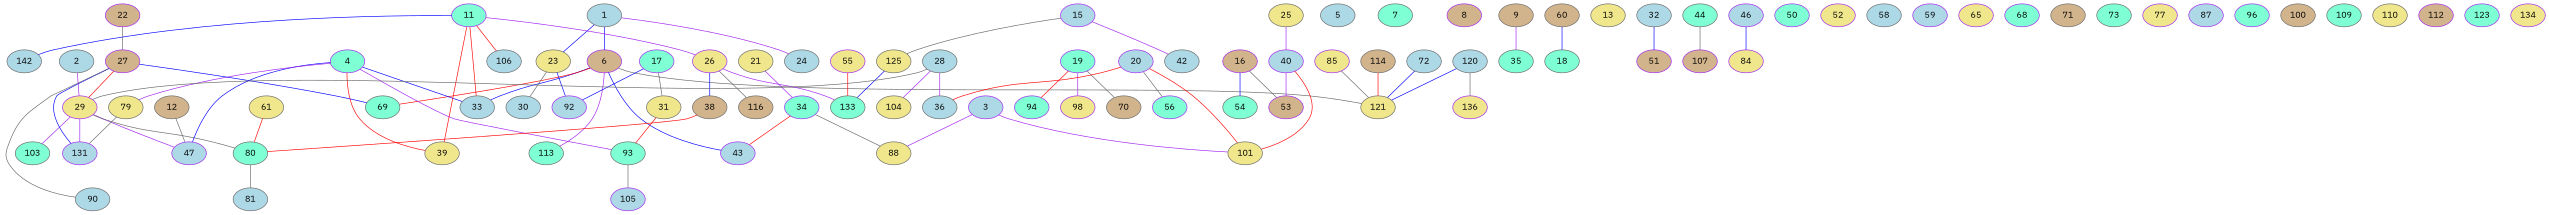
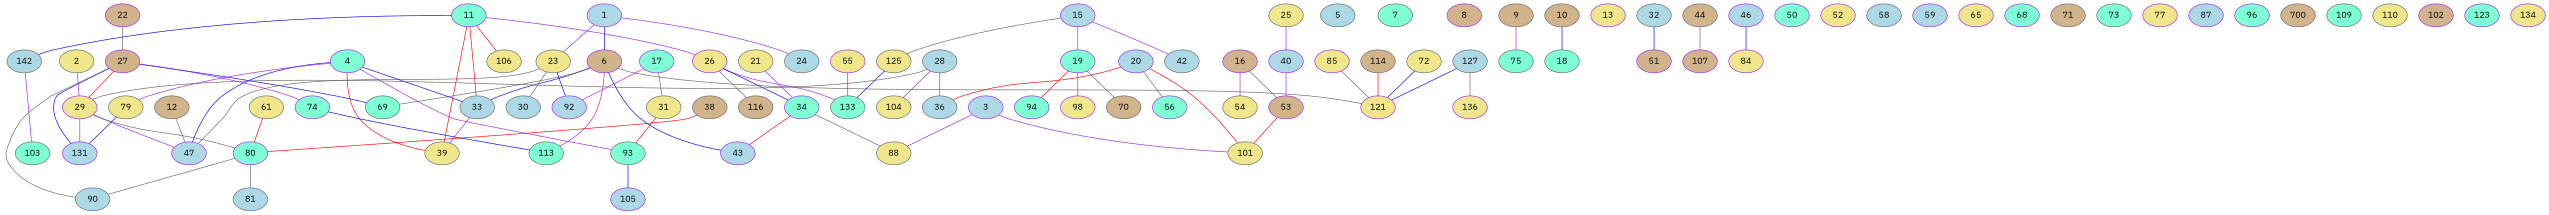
  graph {
    fontname="IBM Plex Sans"
    node [color=gray40 fillcolor=lightblue fontname="IBM Plex Sans" style=filled]
    edge [color=purple fontname="IBM Plex Sans"]
-   1 [super="+140"]
+   1 [color=purple super="+140"]
    6 [color=purple fillcolor=tan super="+108"]
    23 [fillcolor=khaki super="+138"]
    24 [super="+45"]
    33 [super="+63"]
    43 [color=purple]
    69 [fillcolor=aquamarine super="+82"]
    113 [fillcolor=aquamarine super="+124"]
-   121 [fillcolor=khaki super="+135"]
+   121 [color=purple fillcolor=khaki super="+135"]
    47 [color=purple super="+122"]
    92 [color=purple]
    30
    29 [color=purple fillcolor=khaki super="+115"]
-   80 [fillcolor=aquamarine super="+126"]
+   80 [color=purple fillcolor=aquamarine super="+126"]
    131 [color=purple super="+144"]
    103 [fillcolor=aquamarine super="+143"]
-   2
+   2 [fillcolor=khaki]
    3 [color=purple super="+127"]
    88 [fillcolor=khaki]
    101 [fillcolor=khaki super="+130"]
    4 [color=purple fillcolor=aquamarine super="+95"]
    39 [fillcolor=khaki]
    79 [fillcolor=khaki super="+99"]
    93 [fillcolor=aquamarine]
    105 [color=purple]
    5
    7 [fillcolor=aquamarine super="+78"]
    8 [color=purple fillcolor=tan]
    9 [fillcolor=tan super="+75"]
-   35 [fillcolor=aquamarine super="+117"]
+   35 [fillcolor=aquamarine super="+117" label=75]
    18 [fillcolor=aquamarine super="+89"]
-   10 [fillcolor=tan label=60]
+   10 [fillcolor=tan]
    11 [color=purple fillcolor=aquamarine super="+118"]
    26 [color=purple fillcolor=khaki super="+37"]
-   106 [super="+128"]
+   106 [fillcolor=khaki super="+128"]
    142
    38 [fillcolor=tan]
    116 [fillcolor=tan]
    133 [fillcolor=aquamarine]
    12 [fillcolor=tan]
-   13 [fillcolor=khaki super="+62"]
+   13 [color=purple fillcolor=khaki super="+62"]
    15 [color=purple super="+60"]
    19 [color=purple fillcolor=aquamarine super="+86"]
    42
    125 [fillcolor=khaki]
    70 [fillcolor=tan]
    94 [color=purple fillcolor=aquamarine]
    98 [color=purple fillcolor=khaki super="+141"]
    53 [color=purple fillcolor=tan super="+111"]
    16 [color=purple fillcolor=tan]
-   54 [fillcolor=aquamarine]
+   54 [fillcolor=khaki]
    17 [color=purple fillcolor=aquamarine super="+66"]
    31 [fillcolor=khaki super="+48"]
    36 [super="+67"]
    90 [super="+97"]
    81
    20 [color=purple super="+139"]
    56 [color=purple fillcolor=aquamarine]
    34 [color=purple fillcolor=aquamarine super="+64"]
    21 [fillcolor=khaki]
    27 [color=purple fillcolor=tan super="+91"]
+   74 [color=purple fillcolor=aquamarine super="+102"]
    22 [color=purple fillcolor=tan]
    40 [color=purple super="+76"]
    25 [fillcolor=khaki]
    28 [super="+41"]
    104 [fillcolor=khaki super="+119"]
    32
    51 [color=purple fillcolor=tan]
-   44 [fillcolor=aquamarine super="+83"]
+   44 [fillcolor=tan super="+83"]
    107 [color=purple fillcolor=tan]
    46 [color=purple]
    84 [color=purple fillcolor=khaki]
    50 [color=purple fillcolor=aquamarine]
    52 [color=purple fillcolor=khaki]
    55 [color=purple fillcolor=khaki super="+57"]
    58
    59 [color=purple]
    61 [fillcolor=khaki]
    65 [color=purple fillcolor=khaki]
    68 [color=purple fillcolor=aquamarine]
    71 [fillcolor=tan]
-   72 [super="+137"]
+   72 [fillcolor=khaki super="+137"]
    73 [fillcolor=aquamarine]
    77 [color=purple fillcolor=khaki]
    85 [color=purple fillcolor=khaki]
    87 [color=purple]
    96 [color=purple fillcolor=aquamarine]
-   100 [fillcolor=tan]
+   100 [fillcolor=tan label=700]
    109 [fillcolor=aquamarine]
    110 [fillcolor=khaki]
-   112 [color=purple fillcolor=tan]
+   112 [color=purple fillcolor=tan label=102]
    114 [fillcolor=tan]
-   120
+   120 [label=127]
    136 [color=purple fillcolor=khaki]
    123 [color=purple fillcolor=aquamarine]
    134 [color=purple fillcolor=khaki]
    1 -- 6 [color=blue]
-   1 -- 23 [color=blue]
+   1 -- 23
    1 -- 24
    6 -- 33 [color=blue]
    6 -- 43 [color=blue]
-   6 -- 69 [color=red]
+   6 -- 69 [color=gray40]
    6 -- 113
    6 -- 121 [color=gray40]
+   23 -- 47 [color=gray40]
    23 -- 92 [color=blue]
    23 -- 30 [color=gray40]
+   33 -- 39
    29 -- 47
    29 -- 80 [color=gray40]
    29 -- 131
-   29 -- 103
+   142 -- 103
+   80 -- 90 [color=gray40]
    80 -- 81 [color=gray40]
    2 -- 29
    3 -- 88
    3 -- 101
    4 -- 33 [color=blue]
    4 -- 47 [color=blue]
    4 -- 39 [color=red]
    4 -- 79
    4 -- 93
-   79 -- 131 [color=gray40]
-   93 -- 105 [color=gray40]
+   79 -- 131 [color=blue]
+   93 -- 105 [color=blue]
    9 -- 35
    10 -- 18 [color=blue]
    11 -- 33 [color=red]
    11 -- 39 [color=red]
    11 -- 26
    11 -- 106 [color=red]
    11 -- 142 [color=blue]
-   26 -- 38 [color=blue]
+   26 -- 34 [color=blue]
    26 -- 116 [color=gray40]
    26 -- 133
    38 -- 80 [color=red]
    12 -- 47 [color=gray40]
+   15 -- 19 [color=gray40]
    15 -- 42
    15 -- 125 [color=gray40]
    19 -- 70 [color=gray40]
    19 -- 94 [color=red]
    19 -- 98
    125 -- 133 [color=blue]
-   40 -- 101 [color=red]
+   53 -- 101 [color=red]
    16 -- 53 [color=gray40]
-   16 -- 54 [color=blue]
-   17 -- 92 [color=blue]
+   16 -- 54
+   17 -- 92
    17 -- 31 [color=gray40]
    31 -- 93 [color=red]
    20 -- 101 [color=red]
    20 -- 36 [color=red]
    20 -- 56 [color=gray40]
    34 -- 43 [color=red]
    34 -- 88 [color=gray40]
    21 -- 34
    27 -- 69 [color=blue]
    27 -- 29 [color=red]
    27 -- 131 [color=blue]
    27 -- 90 [color=gray40]
+   27 -- 74
+   74 -- 113 [color=blue]
    22 -- 27 [color=gray40]
    40 -- 53
    25 -- 40
    28 -- 29 [color=gray40]
    28 -- 36
    28 -- 104
    32 -- 51 [color=blue]
    44 -- 107 [color=gray40]
    46 -- 84 [color=blue]
    55 -- 133 [color=red]
    61 -- 80 [color=red]
    72 -- 121 [color=blue]
    85 -- 121 [color=gray40]
    114 -- 121 [color=red]
    120 -- 121 [color=blue]
    120 -- 136 [color=gray40]
  }
